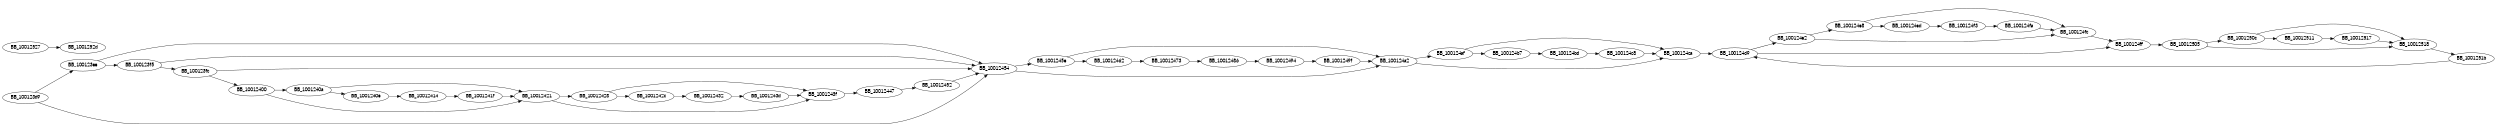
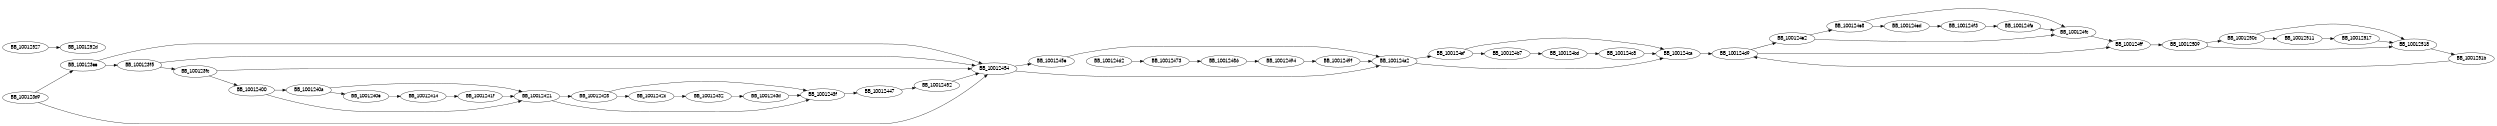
  digraph {
    fontname=Lato
    rankdir=LR
    node [fontname=Lato]
    edge [fontname=Lato]
    BB_100123d9
    BB_100123ee
    BB_10012454
    BB_100123f5
    BB_1001245e
    BB_100124a2
    BB_100123fc
    BB_10012462
    BB_100124af
    BB_100124ca
    BB_10012400
    BB_1001240a
    BB_10012421
    BB_1001240e
    BB_10012428
    BB_1001243f
    BB_10012414
    BB_1001242c
    BB_10012447
    BB_1001241f
    BB_10012432
    BB_10012452
    BB_1001243d
    BB_10012473
    BB_100124b7
    BB_100124d9
    BB_10012486
    BB_10012494
    BB_1001249f
    BB_100124bd
    BB_100124e2
    BB_100124ff
    BB_100124c8
    BB_100124e8
    BB_100124fc
-   BB_10012505
+   BB_10012505 [label=BB_10012509]
    BB_100124ed
    BB_1001250c
    BB_10012518
    BB_1001251b
    BB_100124f3
    BB_100124fa
    BB_10012511
    BB_10012527
    BB_1001252d
    BB_10012517
    BB_100123d9 -> BB_100123ee
    BB_100123d9 -> BB_10012454
    BB_100123ee -> BB_10012454
    BB_100123ee -> BB_100123f5
    BB_10012454 -> BB_1001245e
    BB_10012454 -> BB_100124a2
    BB_100123f5 -> BB_10012454
    BB_100123f5 -> BB_100123fc
    BB_1001245e -> BB_100124a2
-   BB_1001245e -> BB_10012462
    BB_100124a2 -> BB_100124af
    BB_100124a2 -> BB_100124ca
    BB_100123fc -> BB_10012454
    BB_100123fc -> BB_10012400
    BB_10012462 -> BB_10012473
    BB_100124af -> BB_100124ca
    BB_100124af -> BB_100124b7
    BB_100124ca -> BB_100124d9
    BB_10012400 -> BB_1001240a
    BB_10012400 -> BB_10012421
    BB_1001240a -> BB_10012421
    BB_1001240a -> BB_1001240e
    BB_10012421 -> BB_10012428
    BB_10012421 -> BB_1001243f
    BB_1001240e -> BB_10012414
    BB_10012428 -> BB_1001243f
    BB_10012428 -> BB_1001242c
    BB_1001243f -> BB_10012447
    BB_10012414 -> BB_1001241f
    BB_1001242c -> BB_10012432
    BB_10012447 -> BB_10012452
    BB_1001241f -> BB_10012421
    BB_10012432 -> BB_1001243d
    BB_10012452 -> BB_10012454
    BB_1001243d -> BB_1001243f
    BB_10012473 -> BB_10012486
    BB_100124b7 -> BB_100124bd
    BB_100124d9 -> BB_100124e2
    BB_100124d9 -> BB_100124ff
    BB_10012486 -> BB_10012494
    BB_10012494 -> BB_1001249f
    BB_1001249f -> BB_100124a2
    BB_100124bd -> BB_100124c8
    BB_100124e2 -> BB_100124e8
    BB_100124e2 -> BB_100124fc
    BB_100124ff -> BB_10012505
    BB_100124c8 -> BB_100124ca
    BB_100124e8 -> BB_100124fc
    BB_100124e8 -> BB_100124ed
    BB_100124fc -> BB_100124ff
    BB_10012505 -> BB_1001250c
    BB_10012505 -> BB_10012518
    BB_100124ed -> BB_100124f3
    BB_1001250c -> BB_10012518
    BB_1001250c -> BB_10012511
    BB_10012518 -> BB_1001251b
    BB_1001251b -> BB_100124d9
    BB_100124f3 -> BB_100124fa
    BB_100124fa -> BB_100124fc
    BB_10012511 -> BB_10012517
    BB_10012527 -> BB_1001252d
    BB_10012517 -> BB_10012518
  }
